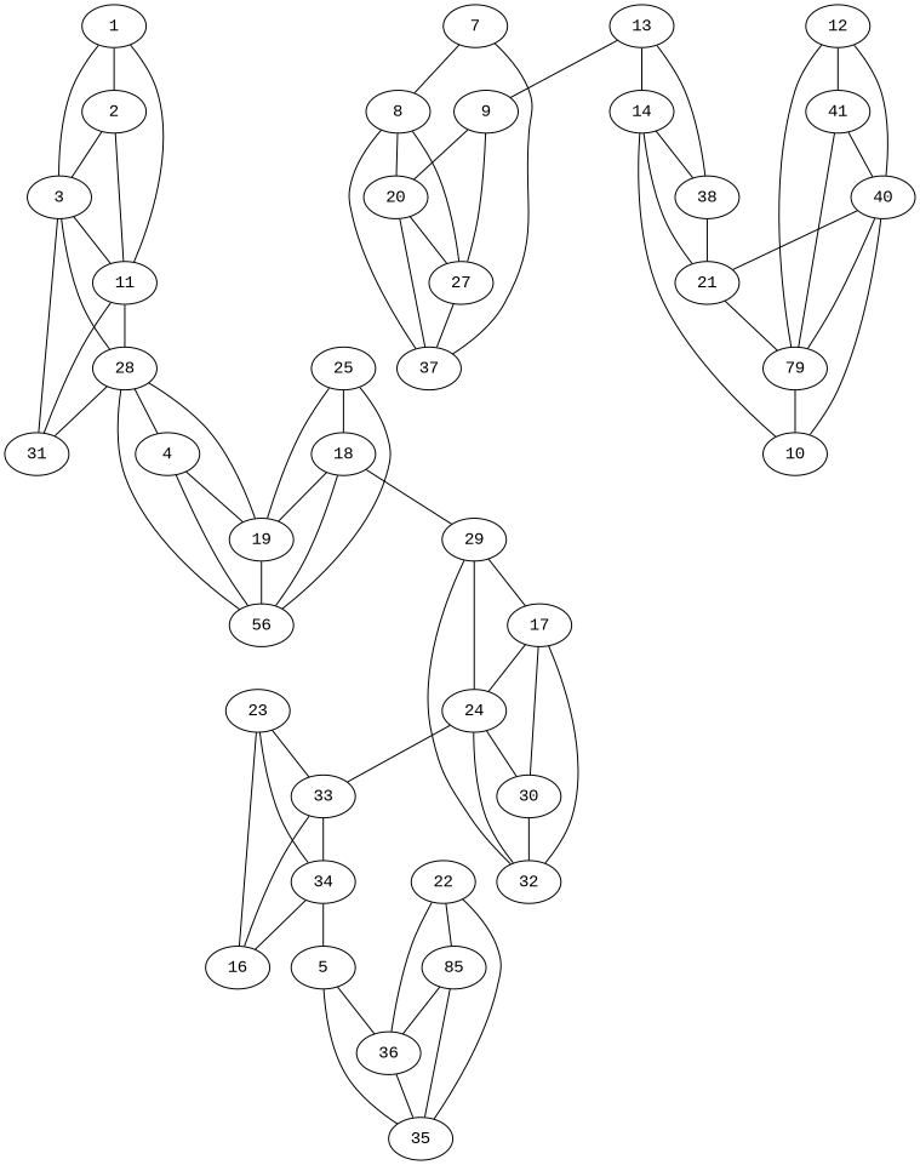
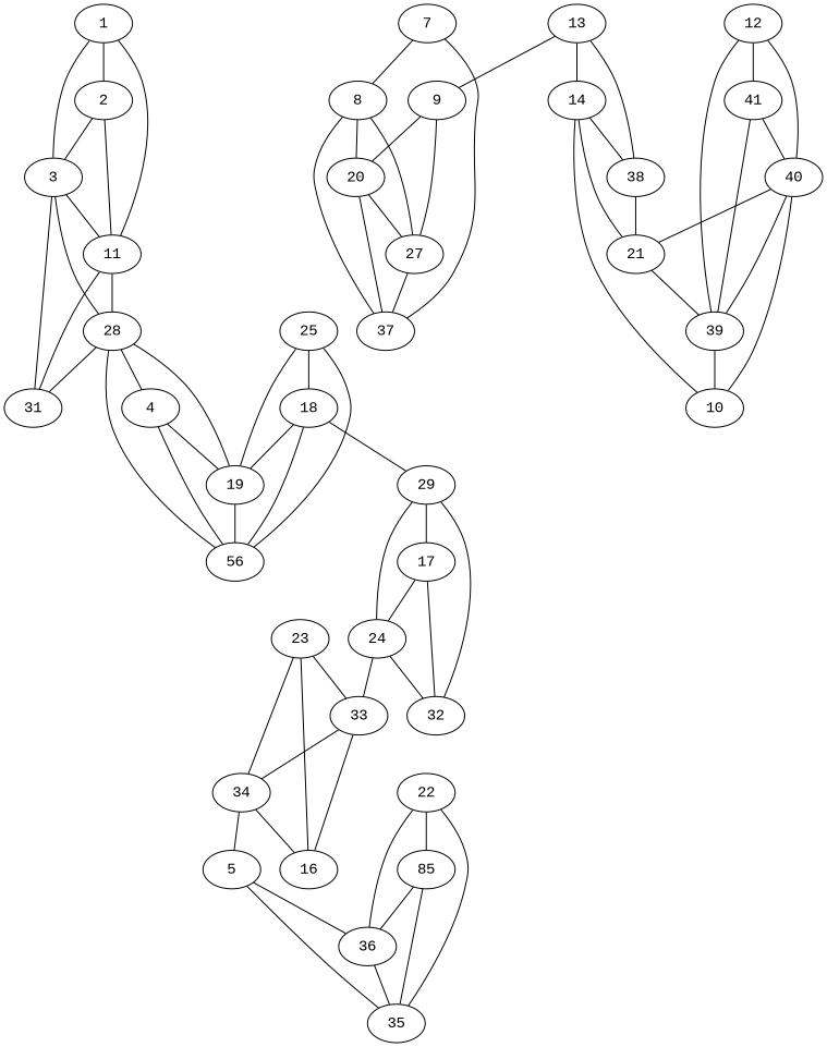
  graph {
    fontname="Liberation Mono"
    node [aaLength=4 fontname="Liberation Mono" sequence=YRLFQFHFHW type=1]
    edge [distance0=0.0 fontname="Liberation Mono" frequency=1 type0=3]
    1 [aaLength=3 sequence=WSK type=0]
    3 [aaLength=3 sequence=TSE type=0]
    2 [sequence=PIAN type=0]
    11 [aaLength=2 sequence=KH]
    28 [sequence=ISVS]
    31 [sequence=DTSL type=2]
    4 [aaLength=3 sequence=PAT type=0]
    19 [aaLength=6 sequence=AKEIIN]
    n9 [aaLength=6 label=56 sequence=AKEIIN]
    5 [sequence=LAEA type=0]
    35 [sequence=AASK type=2]
    36 [sequence=KADG type=2]
    7 [aaLength=6 sequence=QKVLDA type=0]
    8 [aaLength=3 sequence=QAI type=0]
    37 [sequence=TKGK type=2]
    20 [sequence=RAPF]
    n17 [aaLength=10 label=85 sequence=LAVIGVLMKV]
    27 [sequence=RAPF]
    9 [sequence=PSTL type=0]
    10 [aaLength=7 sequence=SEQLAQF type=0]
    14 [aaLength=6 sequence=VTWIIC]
    21 [aaLength=3 sequence=ISV]
    38 [sequence=HPPL type=2]
-   39 [sequence=FRSL type=2 label=79]
+   39 [sequence=FRSL type=2]
    12 [aaLength=2 sequence=RA]
    40 [sequence=VEGD type=2]
    41 [sequence=LKGR type=2]
    13 [aaLength=6 sequence=FWTYPG]
    16 [aaLength=9 sequence=AELHVAHWN]
    17 [aaLength=10]
    24 [aaLength=10]
    33 [sequence=VDGV type=2]
-   30 [aaLength=10]
    32 [sequence=GGPF type=2]
    34 [aaLength=5 sequence=NSAKY type=2]
    18 [aaLength=5 sequence=FHVNF]
    29 [sequence=VLKG]
    22 [aaLength=10 sequence=LAVIGVLMKV]
    23 [aaLength=9 sequence=AELHVAHWN]
    25 [aaLength=5 sequence=FHVNF]
    1 -- 3 [distance0=19.0 type0=2]
    1 -- 2 [distance0=5.0 type0=1]
    1 -- 11 [distance0=23.0]
    3 -- 11 [distance0=4.0 distance1=0.0 frequency=2 type0=1 type1=4]
    3 -- 28 [distance0=12.0]
    3 -- 31 [distance0=6.0 type0=2]
    2 -- 3 [distance0=14.0 distance1=0.0 frequency=2 type0=2 type1=4]
    2 -- 11 [distance0=18.0]
    11 -- 28 [distance0=8.0]
    11 -- 31 [distance0=2.0 distance1=0.0 frequency=2 type0=1 type1=5]
    28 -- 31 [distance0=6.0 type0=2]
    28 -- 4 [distance0=6.0 distance1=0.0 frequency=2 type0=1 type1=4]
    4 -- 19 [distance0=3.0 distance1=0.0 frequency=2 type0=1 type1=5]
    4 -- n9 [distance0=3.0 type0=2]
    19 -- 28 [distance0=9.0]
    19 -- n9 [type0=5]
    n9 -- 28 [distance0=9.0]
    5 -- 35 [distance0=3.0 distance1=0.0 frequency=2 type0=1 type1=5]
    5 -- 36 [distance0=6.0 type0=2]
    36 -- 35 [distance0=3.0 type0=1]
    7 -- 8 [distance0=7.0 distance1=0.0 frequency=2 type0=2 type1=4]
    7 -- 37 [distance0=11.0]
    8 -- 37 [distance0=4.0 distance1=0.0 frequency=2 type0=1 type1=4]
    8 -- 20 [distance0=8.0]
    20 -- 37 [distance0=4.0 type0=2]
    20 -- 27 [type0=1]
    n17 -- 35 [distance0=7.0]
    n17 -- 36 [distance0=4.0 type0=2]
    27 -- 8 [distance0=8.0]
    27 -- 37 [distance0=4.0 type0=2]
    9 -- 20 [distance0=8.0 type0=1]
    9 -- 27 [distance0=8.0 type0=2]
    10 -- 14 [distance0=13.0]
    14 -- 21 [type0=4]
    14 -- 38 [distance0=7.0 type0=1]
    21 -- 39 [distance0=10.0]
    38 -- 21 [distance0=16.0]
    39 -- 10 [distance0=6.0 type0=1]
    12 -- 39 [distance0=31.0]
    12 -- 40 [distance0=24.0 type0=2]
    12 -- 41 [distance0=6.0 type0=1]
    40 -- 10 [distance0=13.0 type0=2]
    40 -- 21 [distance0=17.0]
    40 -- 39 [distance0=7.0 type0=1]
    41 -- 39 [distance0=25.0]
    41 -- 40 [distance0=18.0 type0=2]
    13 -- 9 [distance0=10.0 type0=2]
    13 -- 14 [distance0=16.0]
    13 -- 38 [distance0=9.0 distance1=0.0 frequency=2 type0=1 type1=4]
    17 -- 24 [type0=5]
    24 -- 33 [type0=4]
-   24 -- 30 [type0=2]
    24 -- 32 [distance0=7.0]
    33 -- 16 [distance0=7.0 type0=1]
    33 -- 34 [distance0=15.0]
-   30 -- 17 [distance1=0.0 frequency=2 type0=1 type1=5]
-   30 -- 32 [distance0=7.0]
    32 -- 17 [distance0=7.0 type0=2]
    34 -- 5 [distance0=7.0 distance1=0.0 frequency=2 type0=1 type1=4]
    34 -- 16 [distance0=8.0 type0=2]
    18 -- 19 [distance0=10.0 type0=2]
    18 -- n9 [distance0=10.0]
    18 -- 29 [type0=4]
    29 -- 17 [distance0=10.0 type0=2]
    29 -- 24 [distance0=10.0]
    29 -- 32 [distance0=3.0 distance1=0.0 frequency=2 type0=1 type1=5]
    22 -- 35 [distance0=7.0]
    22 -- 36 [distance0=4.0 type0=2]
    22 -- n17 [type0=5]
    23 -- 16 [type0=5]
    23 -- 33 [distance0=7.0 type0=2]
    23 -- 34 [distance0=8.0]
    25 -- 19 [distance0=10.0 type0=2]
    25 -- n9 [distance0=10.0]
    25 -- 18 [type0=5]
  }
